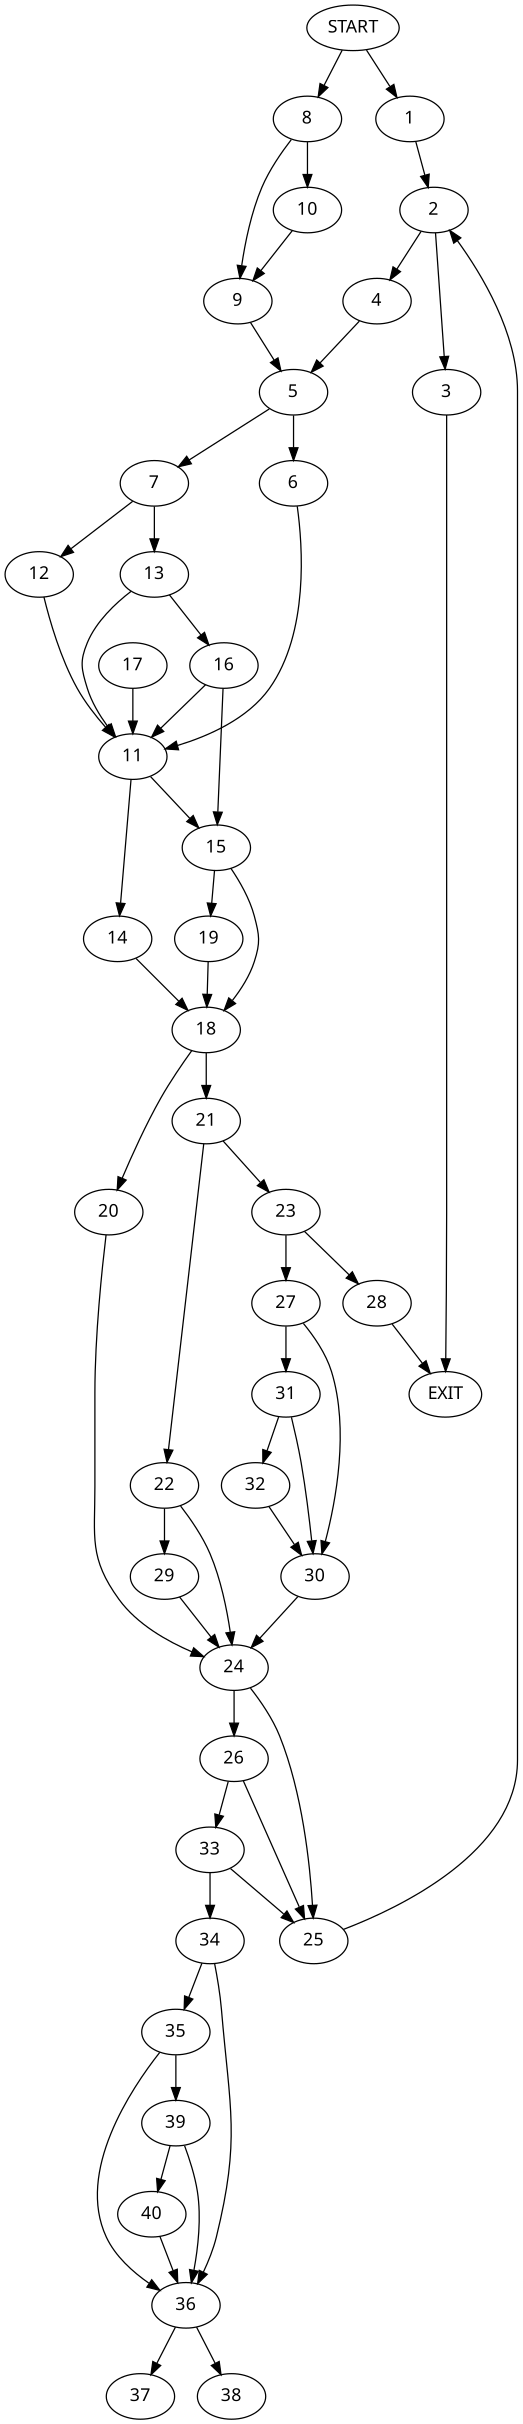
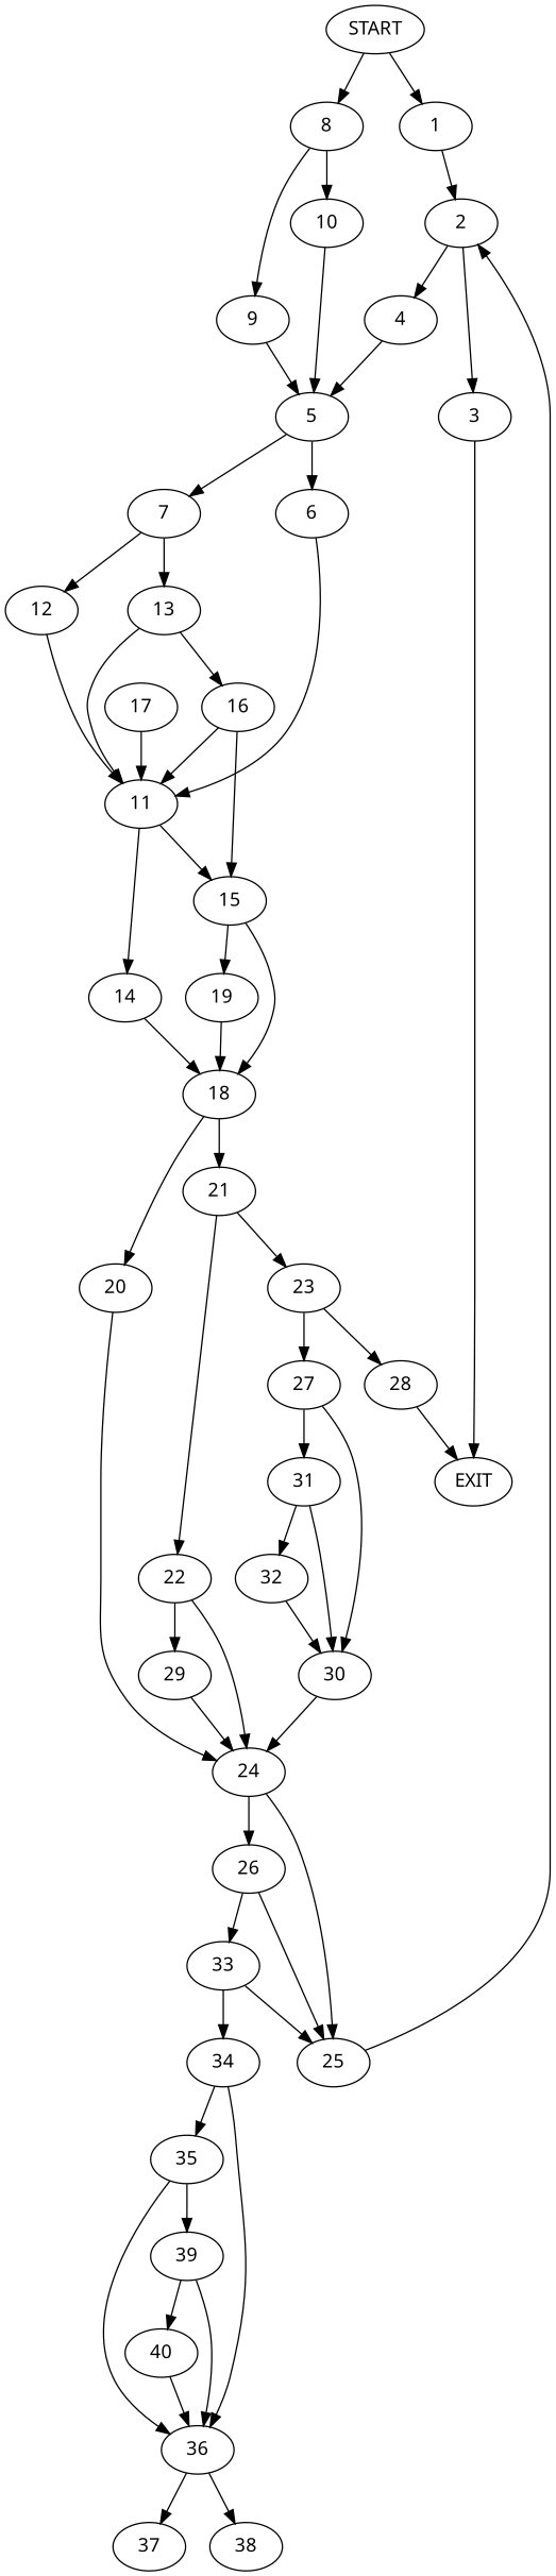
  digraph {
    fontname="Noto Sans"
    node [fontname="Noto Sans"]
    edge [fontname="Noto Sans"]
    n1 [label=START]
    1
    8
    2
    9
    10
    n7 [label=EXIT]
    3
    4
    5
    6
    7
    11
    12
    13
    14
    15
    16
    18
    19
    20
    21
    17
    24
    22
    23
    25
    26
    29
    27
    28
    30
    31
    33
    34
    32
    35
    36
    39
    37
    38
    40
    n1 -> 1
    n1 -> 8
    1 -> 2
    8 -> 9
    8 -> 10
    2 -> 3
    2 -> 4
    9 -> 5
-   10 -> 9
+   10 -> 5
    3 -> n7
    4 -> 5
    5 -> 6
    5 -> 7
    6 -> 11
    7 -> 12
    7 -> 13
    11 -> 14
    11 -> 15
    12 -> 11
    13 -> 11
    13 -> 16
    14 -> 18
    15 -> 18
    15 -> 19
    16 -> 11
    16 -> 15
    18 -> 20
    18 -> 21
    19 -> 18
    20 -> 24
    21 -> 22
    21 -> 23
    17 -> 11
    24 -> 25
    24 -> 26
    22 -> 24
    22 -> 29
    23 -> 27
    23 -> 28
    25 -> 2
    26 -> 25
    26 -> 33
    29 -> 24
    27 -> 30
    27 -> 31
    28 -> n7
    30 -> 24
    31 -> 30
    31 -> 32
    33 -> 25
    33 -> 34
    34 -> 35
    34 -> 36
    32 -> 30
    35 -> 36
    35 -> 39
    36 -> 37
    36 -> 38
    39 -> 36
    39 -> 40
    40 -> 36
  }
